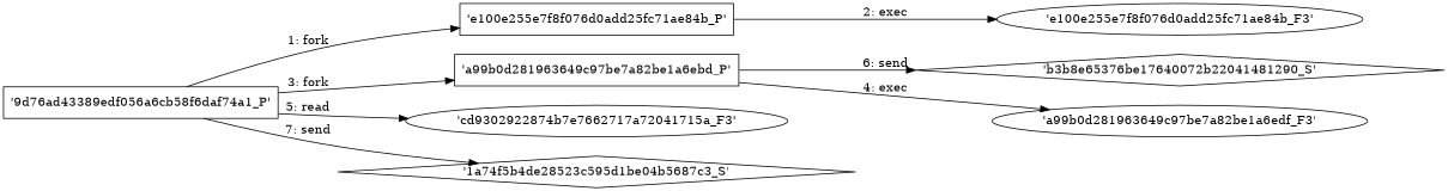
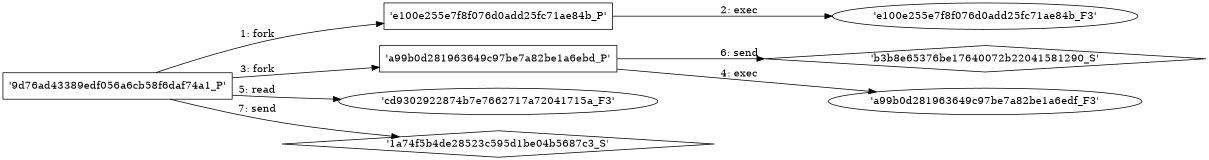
  digraph {
    engine=neato
    fixedsize=false
    fontsize=10
    nodesep=0.3
    rankdir=LR
    ranksep=0
    splines=true
    node [node_type=Process shape=box]
    "'9d76ad43389edf056a6cb58f6daf74a1_P'"
    "'e100e255e7f8f076d0add25fc71ae84b_P'"
    "'a99b0d281963649c97be7a82be1a6ebd_P'"
    "'cd9302922874b7e7662717a72041715a_F3'" [node_type=file shape=ellipse]
    "'1a74f5b4de28523c595d1be04b5687c3_S'" [node_type=Socket shape=diamond]
    "'e100e255e7f8f076d0add25fc71ae84b_F3'" [node_type=File shape=ellipse]
-   "'b3b8e65376be17640072b22041581290_S'" [node_type=Socket shape=diamond label="'b3b8e65376be17640072b22041481290_S'"]
+   "'b3b8e65376be17640072b22041581290_S'" [node_type=Socket shape=diamond]
    n8 [label="'a99b0d281963649c97be7a82be1a6edf_F3'" node_type=File shape=ellipse]
    "'9d76ad43389edf056a6cb58f6daf74a1_P'" -> "'e100e255e7f8f076d0add25fc71ae84b_P'" [label="1: fork"]
    "'9d76ad43389edf056a6cb58f6daf74a1_P'" -> "'a99b0d281963649c97be7a82be1a6ebd_P'" [label="3: fork"]
    "'9d76ad43389edf056a6cb58f6daf74a1_P'" -> "'cd9302922874b7e7662717a72041715a_F3'" [label="5: read"]
    "'9d76ad43389edf056a6cb58f6daf74a1_P'" -> "'1a74f5b4de28523c595d1be04b5687c3_S'" [label="7: send"]
    "'e100e255e7f8f076d0add25fc71ae84b_P'" -> "'e100e255e7f8f076d0add25fc71ae84b_F3'" [label="2: exec"]
    "'a99b0d281963649c97be7a82be1a6ebd_P'" -> "'b3b8e65376be17640072b22041581290_S'" [label="6: send"]
    "'a99b0d281963649c97be7a82be1a6ebd_P'" -> n8 [label="4: exec"]
  }
